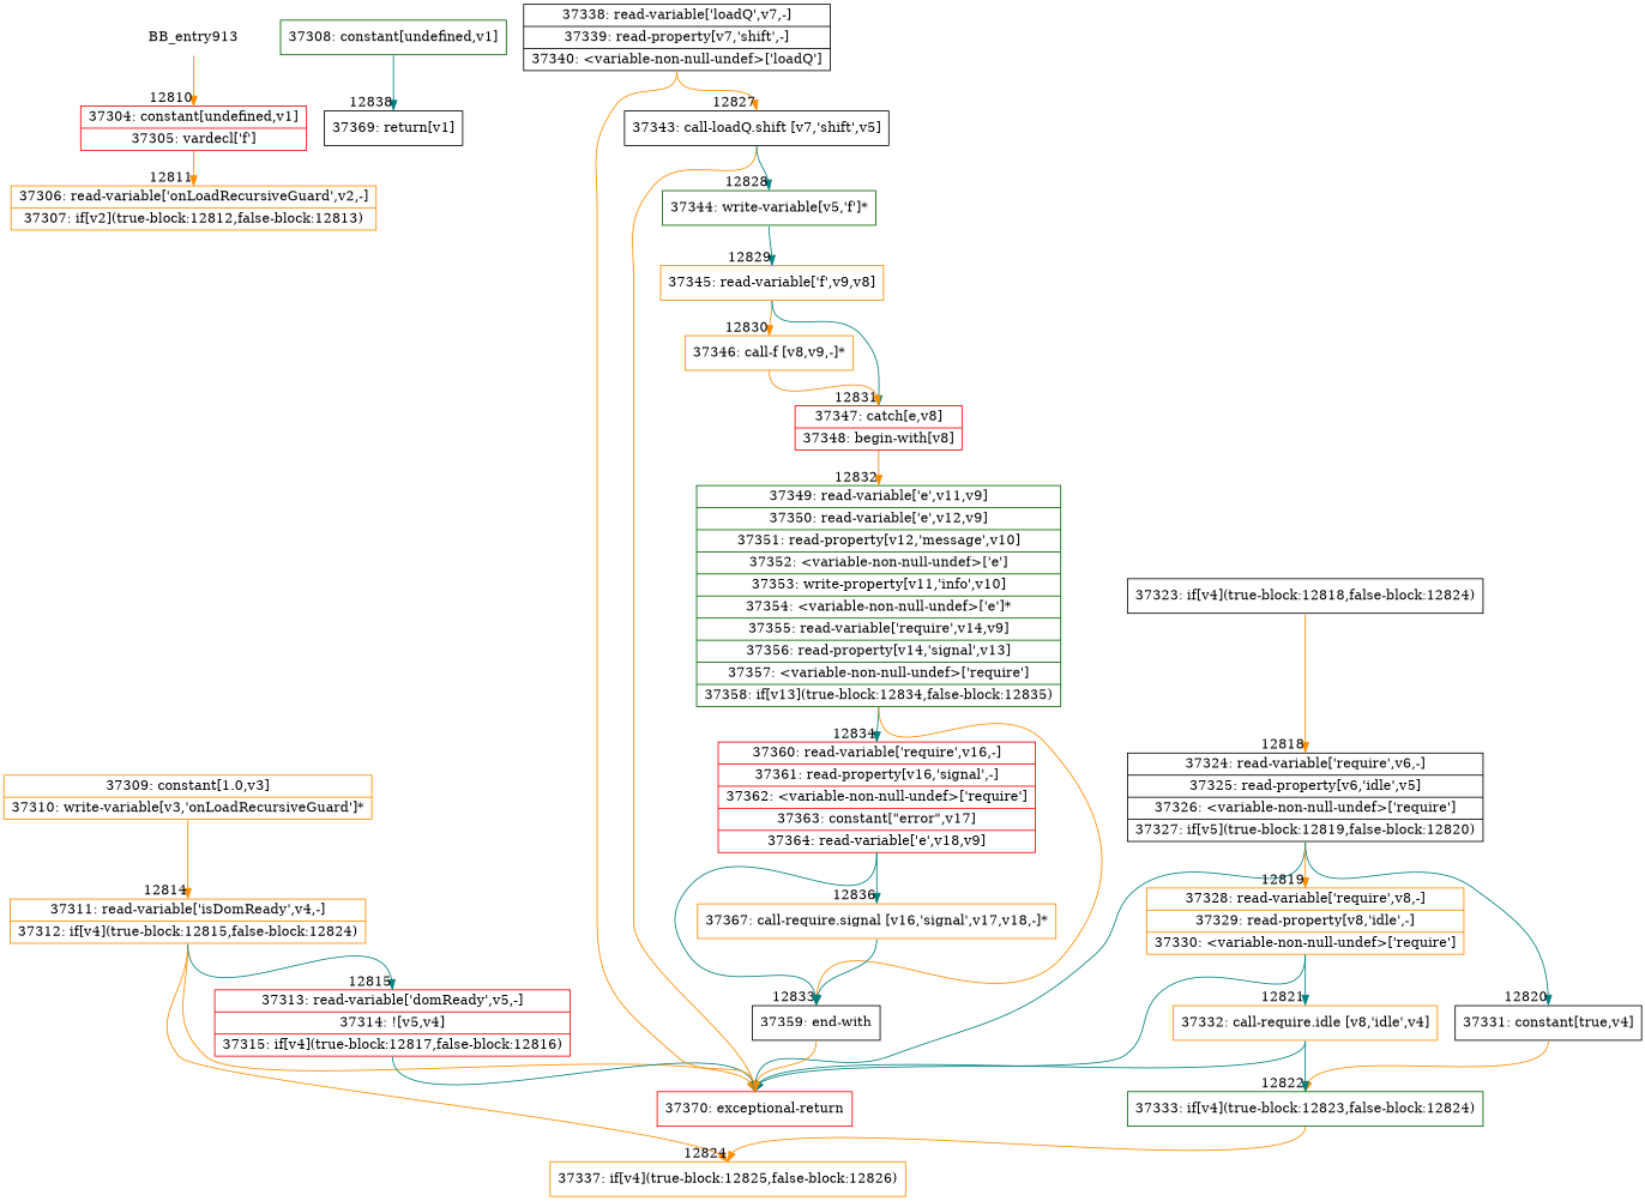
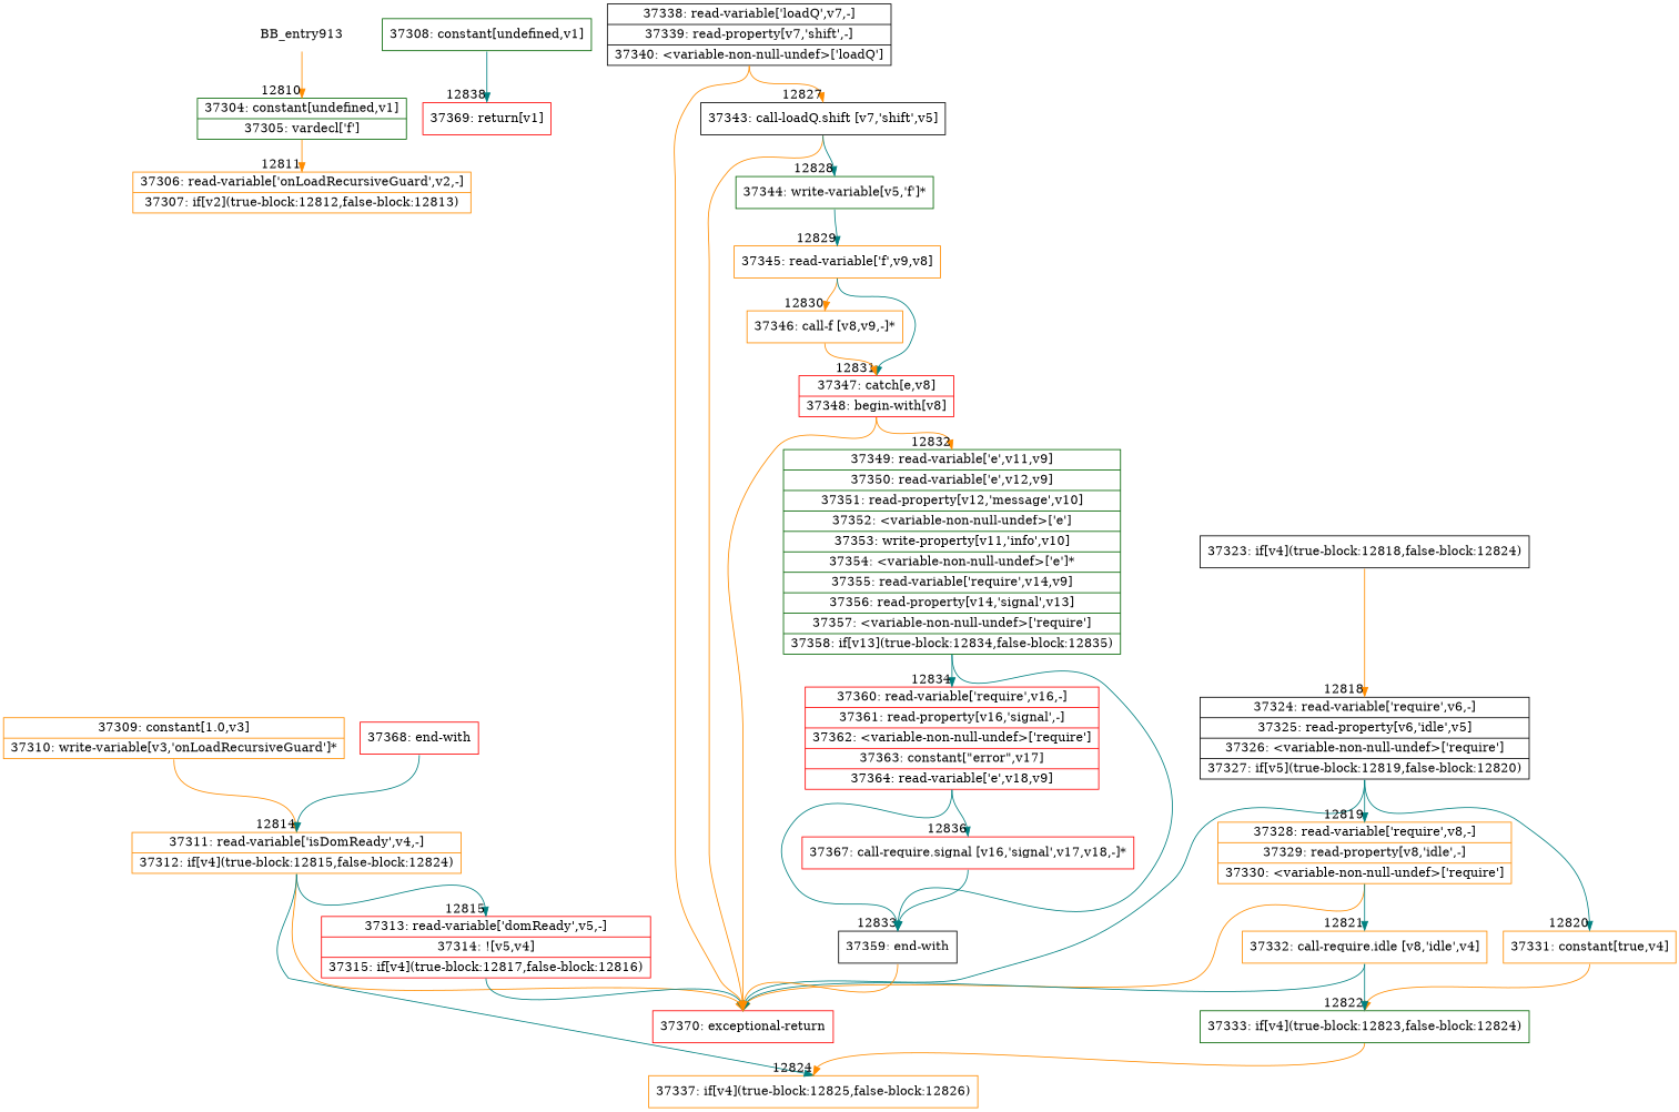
  digraph {
    rankdir=TD
    node [color=darkorange shape=record]
    edge [color=darkorange headport=n tailport=s]
    n1 [label=BB_entry913 shape=none]
-   n2 [color=red label="{37304: constant[undefined,v1]|37305: vardecl['f']}"]
+   n2 [color=darkgreen label="{37304: constant[undefined,v1]|37305: vardecl['f']}"]
    n3 [label="{37306: read-variable['onLoadRecursiveGuard',v2,-]|37307: if[v2](true-block:12812,false-block:12813)}"]
    n4 [color=darkgreen label="{37308: constant[undefined,v1]}"]
-   n5 [color=black label="{37369: return[v1]}"]
+   n5 [color=red label="{37369: return[v1]}"]
    n6 [label="{37309: constant[1.0,v3]|37310: write-variable[v3,'onLoadRecursiveGuard']*}"]
    n7 [label="{37311: read-variable['isDomReady',v4,-]|37312: if[v4](true-block:12815,false-block:12824)}"]
    n8 [color=red label="{37370: exceptional-return}"]
    n9 [label="{37337: if[v4](true-block:12825,false-block:12826)}"]
    n10 [color=red label="{37313: read-variable['domReady',v5,-]|37314: ![v5,v4]|37315: if[v4](true-block:12817,false-block:12816)}"]
    n11 [color=black label="{37338: read-variable['loadQ',v7,-]|37339: read-property[v7,'shift',-]|37340: \<variable-non-null-undef\>['loadQ']}"]
    n12 [color=black label="{37343: call-loadQ.shift [v7,'shift',v5]}"]
    n13 [color=black label="{37323: if[v4](true-block:12818,false-block:12824)}"]
    n14 [color=black label="{37324: read-variable['require',v6,-]|37325: read-property[v6,'idle',v5]|37326: \<variable-non-null-undef\>['require']|37327: if[v5](true-block:12819,false-block:12820)}"]
    n15 [label="{37328: read-variable['require',v8,-]|37329: read-property[v8,'idle',-]|37330: \<variable-non-null-undef\>['require']}"]
-   n16 [color=black label="{37331: constant[true,v4]}"]
+   n16 [label="{37331: constant[true,v4]}"]
    n17 [label="{37332: call-require.idle [v8,'idle',v4]}"]
    n18 [color=darkgreen label="{37333: if[v4](true-block:12823,false-block:12824)}"]
    n19 [color=darkgreen label="{37344: write-variable[v5,'f']*}"]
    n20 [label="{37345: read-variable['f',v9,v8]}"]
    n21 [label="{37346: call-f [v8,v9,-]*}"]
    n22 [color=red label="{37347: catch[e,v8]|37348: begin-with[v8]}"]
    n23 [color=darkgreen label="{37349: read-variable['e',v11,v9]|37350: read-variable['e',v12,v9]|37351: read-property[v12,'message',v10]|37352: \<variable-non-null-undef\>['e']|37353: write-property[v11,'info',v10]|37354: \<variable-non-null-undef\>['e']*|37355: read-variable['require',v14,v9]|37356: read-property[v14,'signal',v13]|37357: \<variable-non-null-undef\>['require']|37358: if[v13](true-block:12834,false-block:12835)}"]
    n24 [color=red label="{37360: read-variable['require',v16,-]|37361: read-property[v16,'signal',-]|37362: \<variable-non-null-undef\>['require']|37363: constant[\"error\",v17]|37364: read-variable['e',v18,v9]}"]
    n25 [color=black label="{37359: end-with}"]
-   n26 [label="{37367: call-require.signal [v16,'signal',v17,v18,-]*}"]
+   n26 [color=red label="{37367: call-require.signal [v16,'signal',v17,v18,-]*}"]
+   n27 [color=red label="{37368: end-with}"]
    n1 -> n2 [headlabel="    12810"]
    n2 -> n3 [headlabel="      12811"]
    n4 -> n5 [color=teal headlabel="      12838"]
    n6 -> n7 [headlabel="      12814"]
    n7 -> n8
-   n7 -> n9 [headlabel="      12824"]
+   n7 -> n9 [color=teal headlabel="      12824"]
    n7 -> n10 [color=teal headlabel="      12815"]
    n10 -> n8 [color=teal]
    n11 -> n8
    n11 -> n12 [headlabel="      12827"]
    n12 -> n8
    n12 -> n19 [color=teal headlabel="      12828"]
    n13 -> n14 [headlabel="      12818"]
    n14 -> n8 [color=teal]
-   n14 -> n15 [headlabel="      12819"]
+   n14 -> n15 [color=teal headlabel="      12819"]
    n14 -> n16 [color=teal headlabel="      12820"]
-   n15 -> n8 [color=teal]
+   n15 -> n8
    n15 -> n17 [color=teal headlabel="      12821"]
    n16 -> n18 [headlabel="      12822"]
    n17 -> n8 [color=teal]
    n17 -> n18 [color=teal]
    n18 -> n9
    n19 -> n20 [color=teal headlabel="      12829"]
    n20 -> n21 [headlabel="      12830"]
    n20 -> n22 [color=teal headlabel="      12831"]
    n21 -> n22
+   n22 -> n8
    n22 -> n23 [headlabel="      12832"]
    n23 -> n24 [color=teal headlabel="      12834"]
-   n23 -> n25 [headlabel="      12833"]
+   n23 -> n25 [color=teal headlabel="      12833"]
    n24 -> n25 [color=teal]
    n24 -> n26 [color=teal headlabel="      12836"]
    n25 -> n8
    n26 -> n25 [color=teal]
+   n27 -> n7 [color=teal]
  }
